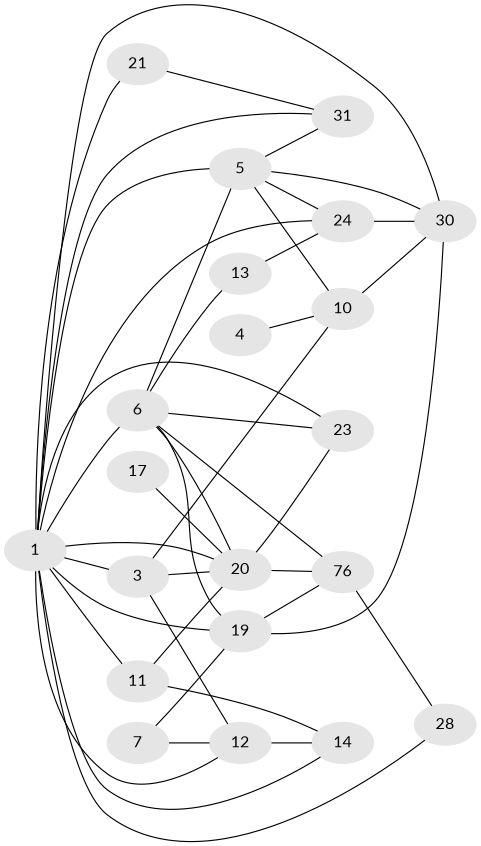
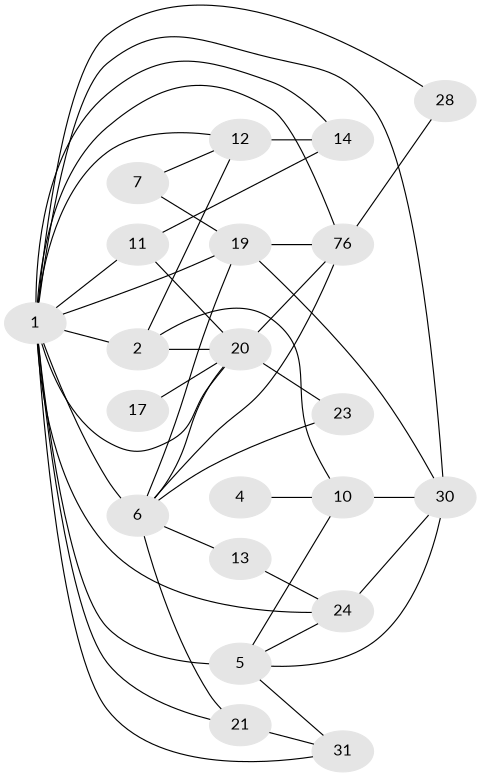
  graph {
    fontname=Lato
    rankdir=LR
    node [color=gray90 fontname=Lato style=filled]
    edge [fontname=Lato weight=1.0]
    1
-   3
+   3 [label=2]
    5
    6
    11
    12
    14
    19
    20
    21
    23
    24
    28
    30
    31
    10
    13
    n18 [label=76]
    4
    7
    17
    1 -- 3 [weight=2.0]
    1 -- 5 [weight=2.0]
    1 -- 6 [weight=2.0]
    1 -- 11 [weight=3.0]
    1 -- 12 [weight=2.0]
    1 -- 14
    1 -- 19 [weight=3.0]
    1 -- 20 [weight=2.0]
    1 -- 21
-   1 -- 23
+   1 -- n18
    1 -- 24
    1 -- 28
    1 -- 30
    1 -- 31 [weight=2.0]
    3 -- 12
    3 -- 20
    3 -- 10
    5 -- 24 [weight=2.0]
    5 -- 30
    5 -- 31
    5 -- 10
    6 -- 19
    6 -- 20
-   6 -- 5
+   6 -- 21
    6 -- 23
    6 -- 13
    6 -- n18
    11 -- 14
    11 -- 20
    12 -- 14 [weight=2.0]
    19 -- 30
    19 -- n18
    20 -- 23
    20 -- n18
    21 -- 31
    24 -- 30
    10 -- 30
    13 -- 24
    n18 -- 28
    4 -- 10
    7 -- 12 [weight=2.0]
    7 -- 19
    17 -- 20
  }
